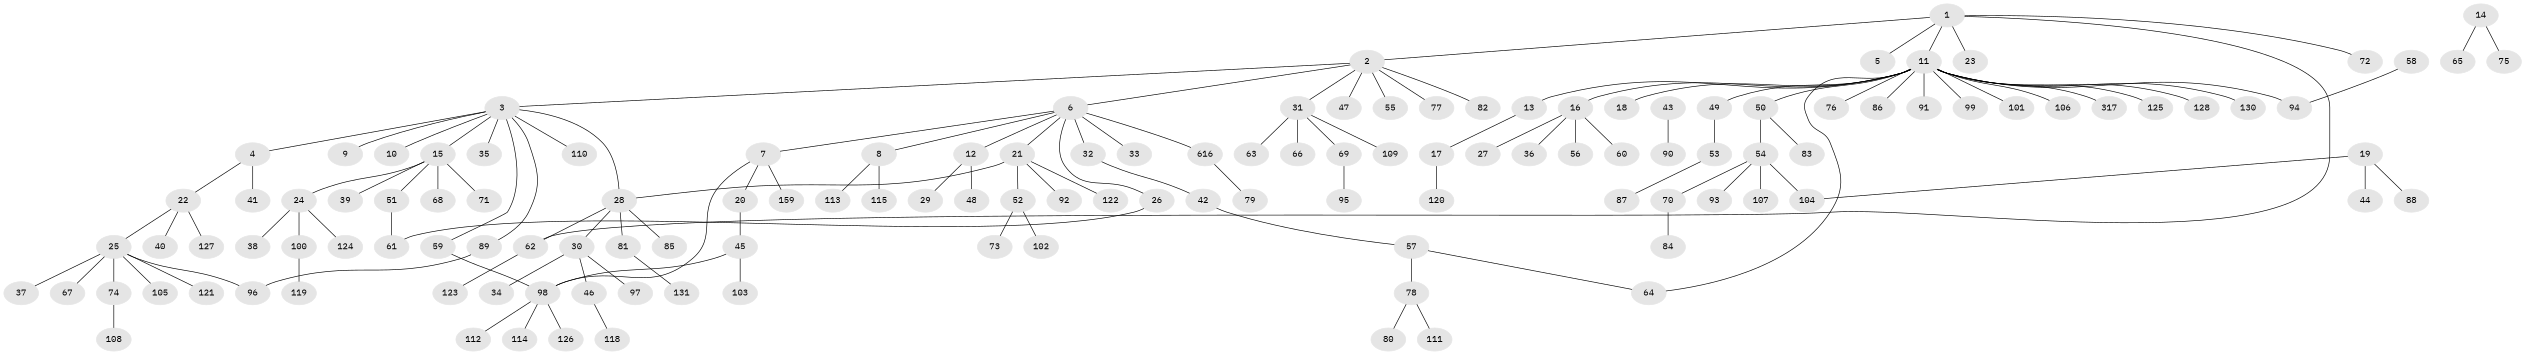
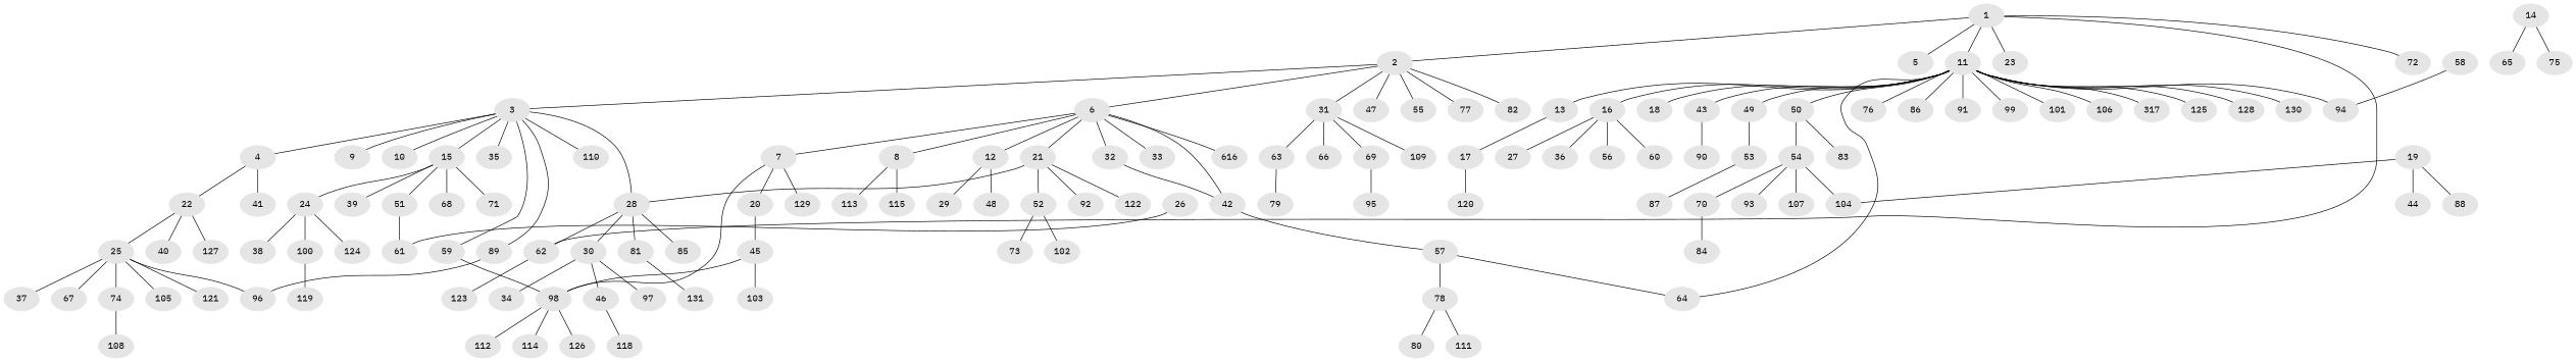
  graph {
    fontname="IBM Plex Mono"
    node [color=gray90 fontname="IBM Plex Mono" style=filled]
    edge [fontname="IBM Plex Mono"]
    1
    2
    5
    11
    23
    62
    72
    3
    6
    31
    47
    55
    77
    82
    13
    16
    18
    43
    49
    50
    64
    76
    86
    91
    99
    101
    106
    n28 [label=317]
    125
    128
    130
    94
    123
    4
    9
    10
    15
    35
    59
    89
    110
    28
    7
    8
    12
    21
    26
    32
    33
    n50 [label=616]
    63
    66
    69
    109
    22
    41
    14
    65
    75
    24
    39
    51
    68
    71
    98
    96
    25
    40
    127
    20
-   129 [label=159]
+   129
    113
    115
    29
    48
    52
    92
    122
    61
    42
    45
    112
    114
    126
    17
    27
    36
    56
    60
    90
    53
    54
    83
    58
    19
    44
    88
    104
    120
    38
    100
    124
    103
    30
    81
    85
    73
    102
    37
    67
    74
    105
    121
    119
    108
    34
    46
    97
    131
    118
    79
    95
    57
    78
    87
    70
    93
    107
    84
    80
    111
    1 -- 2
    1 -- 5
    1 -- 11
    1 -- 23
    1 -- 62
    1 -- 72
    2 -- 3
    2 -- 6
    2 -- 31
    2 -- 47
    2 -- 55
    2 -- 77
    2 -- 82
    11 -- 13
    11 -- 16
    11 -- 18
+   11 -- 43
    11 -- 49
    11 -- 50
    11 -- 64
    11 -- 76
    11 -- 86
    11 -- 91
    11 -- 99
    11 -- 101
    11 -- 106
    11 -- n28
    11 -- 125
    11 -- 128
    11 -- 130
    11 -- 94
    62 -- 123
    3 -- 4
    3 -- 9
    3 -- 10
    3 -- 15
    3 -- 35
    3 -- 59
    3 -- 89
    3 -- 110
    3 -- 28
    6 -- 7
    6 -- 8
    6 -- 12
    6 -- 21
-   6 -- 26
+   6 -- 42
    6 -- 32
    6 -- 33
    6 -- n50
    31 -- 63
    31 -- 66
    31 -- 69
    31 -- 109
    13 -- 17
    16 -- 27
    16 -- 36
    16 -- 56
    16 -- 60
    43 -- 90
    49 -- 53
    50 -- 54
    50 -- 83
    4 -- 22
    4 -- 41
    15 -- 24
    15 -- 39
    15 -- 51
    15 -- 68
    15 -- 71
    59 -- 98
    89 -- 96
    28 -- 62
    28 -- 30
    28 -- 81
    28 -- 85
    7 -- 98
    7 -- 20
    7 -- 129
    8 -- 113
    8 -- 115
    12 -- 29
    12 -- 48
    21 -- 28
    21 -- 52
    21 -- 92
    21 -- 122
    26 -- 61
    32 -- 42
-   n50 -- 79
+   63 -- 79
    69 -- 95
    22 -- 25
    22 -- 40
    22 -- 127
    14 -- 65
    14 -- 75
    24 -- 38
    24 -- 100
    24 -- 124
    51 -- 61
    98 -- 112
    98 -- 114
    98 -- 126
    25 -- 96
    25 -- 37
    25 -- 67
    25 -- 74
    25 -- 105
    25 -- 121
    20 -- 45
    52 -- 73
    52 -- 102
    42 -- 57
    45 -- 98
    45 -- 103
    17 -- 120
    53 -- 87
    54 -- 104
    54 -- 70
    54 -- 93
    54 -- 107
    58 -- 94
    19 -- 44
    19 -- 88
    19 -- 104
    100 -- 119
    30 -- 34
    30 -- 46
    30 -- 97
    81 -- 131
    74 -- 108
    46 -- 118
    57 -- 64
    57 -- 78
    78 -- 80
    78 -- 111
    70 -- 84
  }
